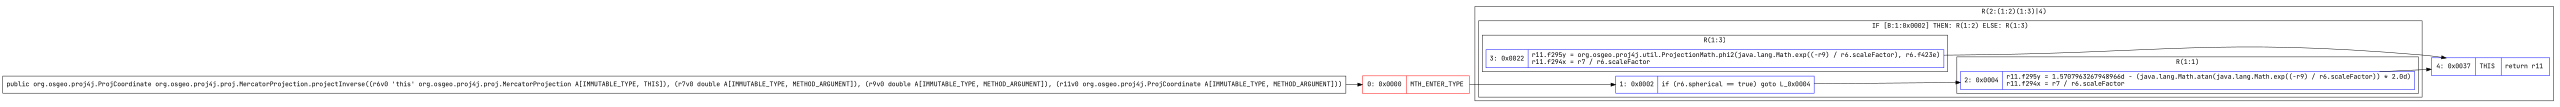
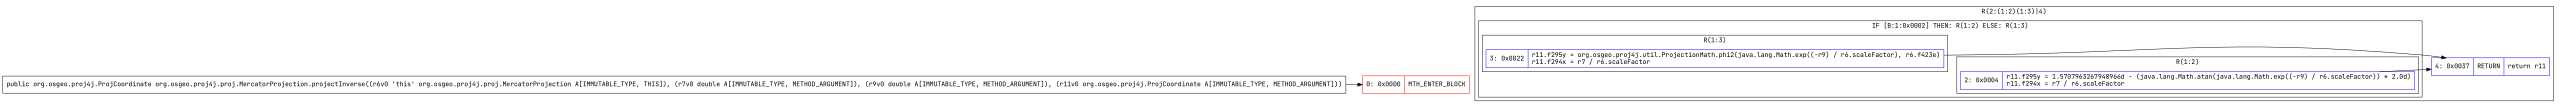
  digraph {
    fontname="JetBrains Mono"
    rankdir=LR
    node [color=blue fontname="JetBrains Mono" shape=record]
    edge [fontname="JetBrains Mono"]
    n1 [label="{2\:\ 0x0004|r11.f295y = 1.5707963267948966d \- (java.lang.Math.atan(java.lang.Math.exp((\-r9) \/ r6.scaleFactor)) * 2.0d)\lr11.f294x = r7 \/ r6.scaleFactor\l}"]
    n2 [label="{3\:\ 0x0022|r11.f295y = org.osgeo.proj4j.util.ProjectionMath.phi2(java.lang.Math.exp((\-r9) \/ r6.scaleFactor), r6.f423e)\lr11.f294x = r7 \/ r6.scaleFactor\l}"]
-   n3 [label="{1\:\ 0x0002|if (r6.spherical == true) goto L_0x0004\l}"]
-   n4 [label="{4\:\ 0x0037|THIS\l|return r11\l}"]
-   n5 [color=red label="{0\:\ 0x0000|MTH_ENTER_TYPE\l}"]
+   n4 [label="{4\:\ 0x0037|RETURN\l|return r11\l}"]
+   n5 [color=red label="{0\:\ 0x0000|MTH_ENTER_BLOCK\l}"]
    n6 [label="{public org.osgeo.proj4j.ProjCoordinate org.osgeo.proj4j.proj.MercatorProjection.projectInverse((r6v0 'this' org.osgeo.proj4j.proj.MercatorProjection A[IMMUTABLE_TYPE, THIS]), (r7v0 double A[IMMUTABLE_TYPE, METHOD_ARGUMENT]), (r9v0 double A[IMMUTABLE_TYPE, METHOD_ARGUMENT]), (r11v0 org.osgeo.proj4j.ProjCoordinate A[IMMUTABLE_TYPE, METHOD_ARGUMENT])) }" color=""]
    subgraph cluster_1 {
      label="R(2:(1:2)(1:3)|4)"
      n4
      subgraph cluster_2 {
        label="IF [B:1:0x0002] THEN: R(1:2) ELSE: R(1:3)"
-       n3
        subgraph cluster_3 {
-         label="R(1:1)"
+         label="R(1:2)"
          n1
        }
        subgraph cluster_4 {
          label="R(1:3)"
          n2
        }
      }
    }
    n1 -> n4
    n2 -> n4
-   n3 -> n1
-   n5 -> n3
    n6 -> n5
  }
